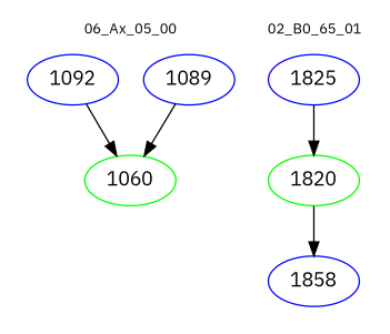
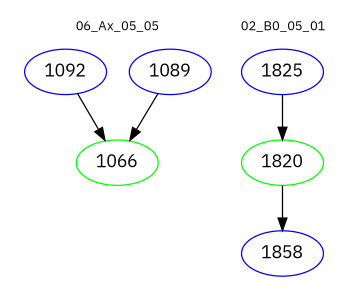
  digraph {
    fontname="IBM Plex Sans"
    node [color=blue fontname="IBM Plex Sans"]
    edge [color=black fontname="IBM Plex Sans"]
    n1 [label=1089]
-   n2 [color=green label=1060]
+   n2 [color=green label=1066]
    n3 [label=1092]
    n4 [label=1825]
    n5 [color=green label=1820]
    n6 [label=1858]
    subgraph cluster_1 {
      color=white
      fontsize=10
-     label="06_Ax_05_00"
+     label="06_Ax_05_05"
      n1
      n2
      n3
    }
    subgraph cluster_2 {
      color=white
      fontsize=10
-     label="02_B0_65_01"
+     label="02_B0_05_01"
      n4
      n5
      n6
    }
    n1 -> n2
    n3 -> n2
    n4 -> n5
    n5 -> n6
  }
